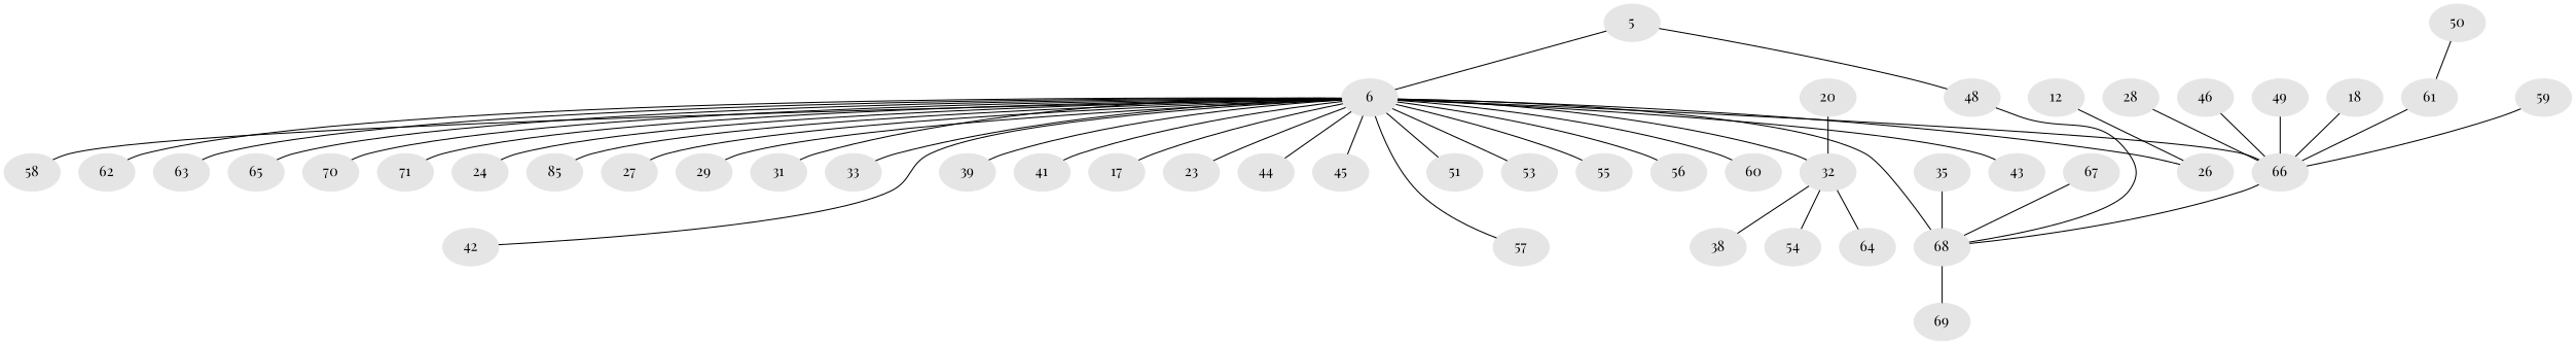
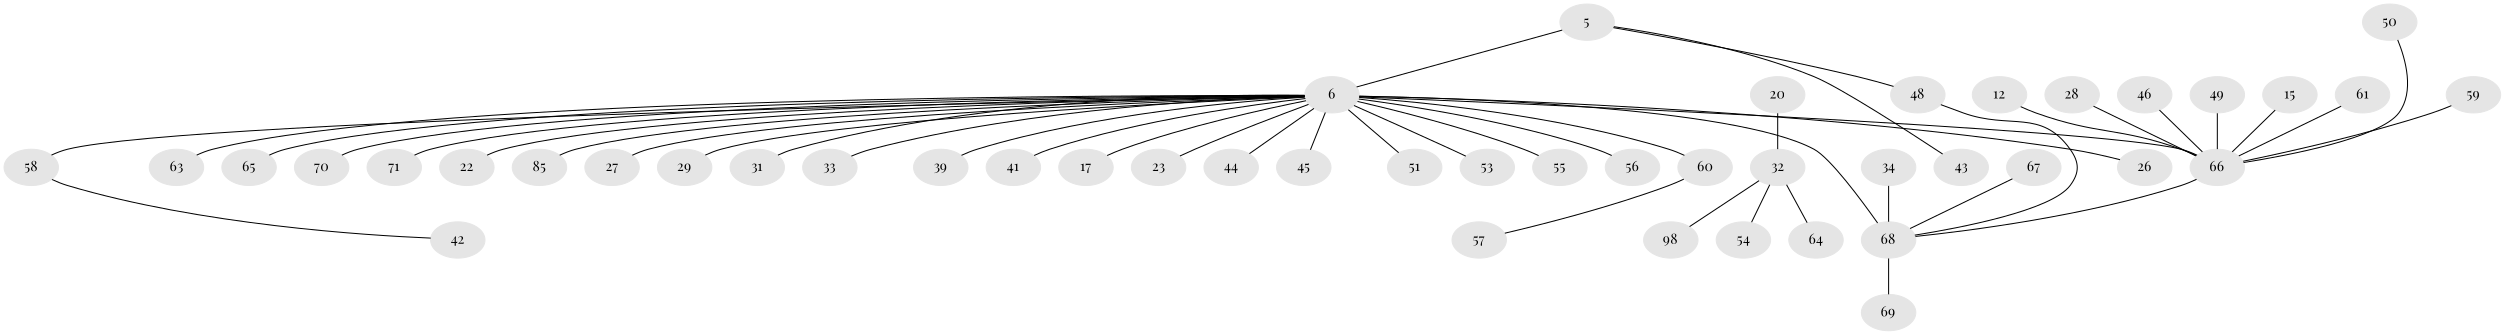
  graph {
    fontname="Playfair Display"
    node [color=gray90 fontname="Playfair Display" style=filled]
    edge [fontname="Playfair Display"]
    5 [super="+4"]
    6 [super="+1"]
    48 [super="+16"]
    17
    23
-   24 [super="+22"]
+   24 [super="+22" label=22]
    n7 [label=85]
    26 [super="+13"]
    27
    29 [super="+3"]
    31
    32 [super="+19"]
    33 [super="+8+15"]
    39
    41
    42
    43
    44
    45
    51
    53
    55
    56
    57
    58
    60
-   62 [super="+14"]
    63
    65
    66 [super="+47+9+11"]
    68 [super="+40+21"]
    70
    71 [super="+37"]
-   38
+   38 [label=98]
    54 [super="+34"]
    64 [super="+30"]
    69
    12
-   18
+   18 [label=15]
    20
    28
-   35
+   35 [label=34]
    46
    49
    50
    59
    61
    67
    5 -- 6 [weight=2]
    5 -- 48
    6 -- 17
    6 -- 23
    6 -- 24 [weight=2]
    6 -- n7
    6 -- 26
    6 -- 27
    6 -- 29
    6 -- 31
-   6 -- 32 [weight=3]
    6 -- 33
    6 -- 39
    6 -- 41
-   6 -- 42
-   6 -- 43
+   58 -- 42
+   5 -- 43
    6 -- 44
    6 -- 45
    6 -- 51
    6 -- 53
    6 -- 55
    6 -- 56
-   6 -- 57
+   60 -- 57
    6 -- 58
    6 -- 60
-   6 -- 62
    6 -- 63
    6 -- 65
    6 -- 66 [weight=3]
    6 -- 68 [weight=4]
    6 -- 70
    6 -- 71
    48 -- 68
    32 -- 38
    32 -- 54
    32 -- 64
    66 -- 68 [weight=2]
    68 -- 69
-   12 -- 26
+   12 -- 66
    18 -- 66
    20 -- 32
    28 -- 66
    35 -- 68 [weight=2]
    46 -- 66
    49 -- 66
-   50 -- 61
+   50 -- 66
    59 -- 66
    61 -- 66
    67 -- 68
  }
